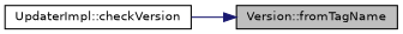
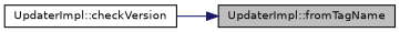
  digraph {
    rankdir=RL
    node [color=black fontname=Helvetica fontsize=10 shape=record style=filled]
-   n1 [fillcolor=grey75 fontcolor=black height=0.2 label="Version::fromTagName" width=0.4]
+   n1 [fillcolor=grey75 fontcolor=black height=0.2 label="UpdaterImpl::fromTagName" width=0.4]
    n2 [fillcolor=white height=0.2 label="UpdaterImpl::checkVersion" width=0.4]
    n1 -> n2 [color=midnightblue dir=back fontname=Helvetica fontsize=10 labelfontname=Helvetica labelfontsize=10 style=solid]
  }
